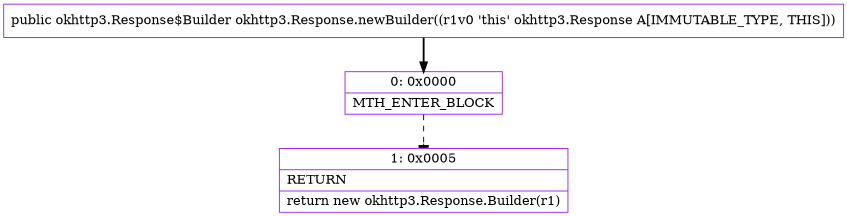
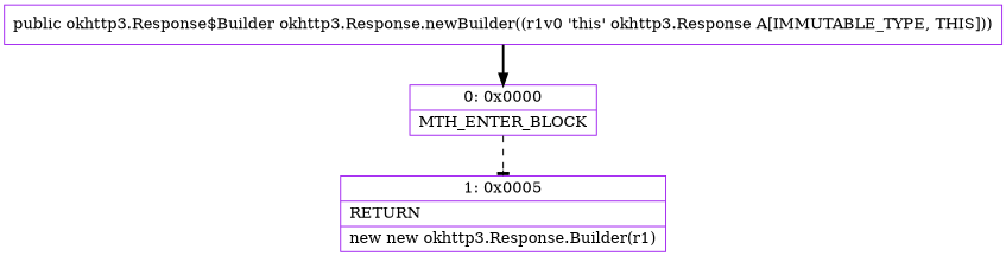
  digraph {
    node [shape=record color=purple]
    edge [color=black]
    n1 [label="{0\:\ 0x0000|MTH_ENTER_BLOCK\l}"]
-   n2 [label="{1\:\ 0x0005|RETURN\l|return new okhttp3.Response.Builder(r1)\l}"]
+   n2 [label="{1\:\ 0x0005|RETURN\l|new new okhttp3.Response.Builder(r1)\l}"]
    n3 [label="{public okhttp3.Response$Builder okhttp3.Response.newBuilder((r1v0 'this' okhttp3.Response A[IMMUTABLE_TYPE, THIS])) }"]
    n1 -> n2 [style=dashed arrowhead=tee]
    n3 -> n1 [style=bold arrowhead=normal]
  }
